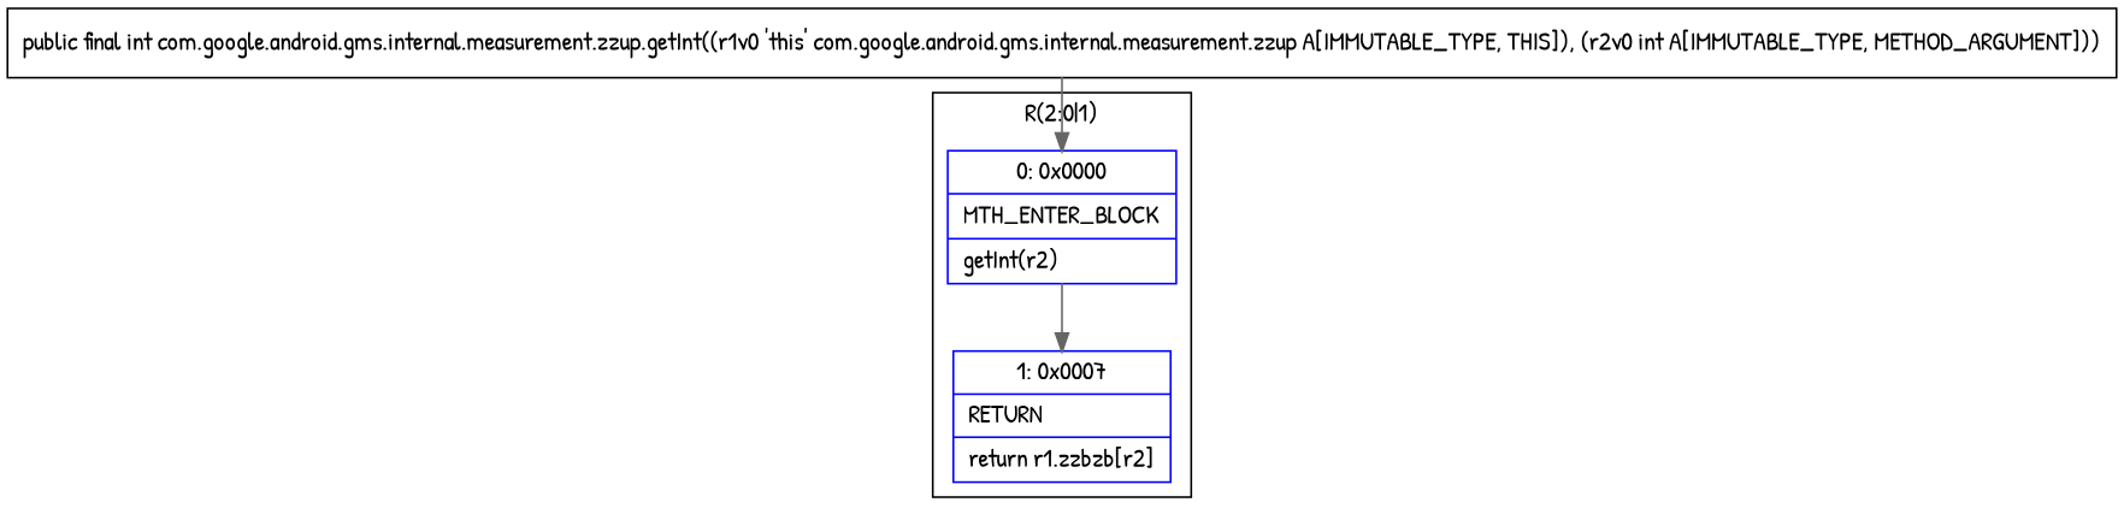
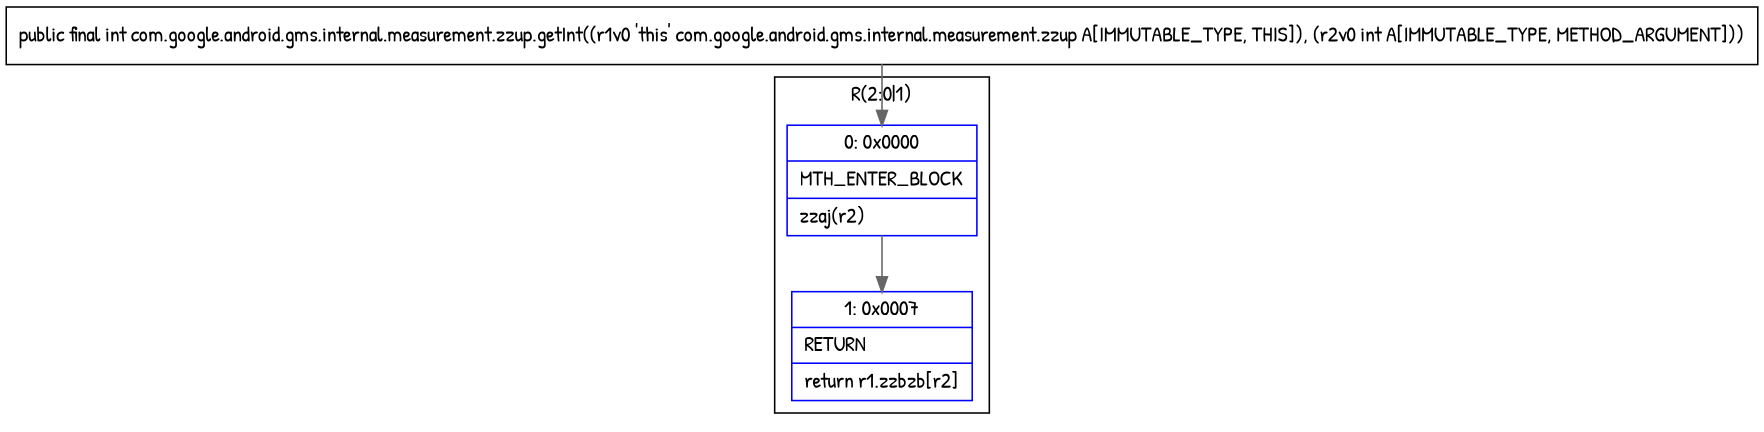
  digraph {
    fontname="Patrick Hand"
    node [color=blue shape=record fontname="Patrick Hand"]
    edge [color=gray40 fontname="Patrick Hand"]
-   n1 [label="{0\:\ 0x0000|MTH_ENTER_BLOCK\l|getInt(r2)\l}"]
+   n1 [label="{0\:\ 0x0000|MTH_ENTER_BLOCK\l|zzaj(r2)\l}"]
    n2 [label="{1\:\ 0x0007|RETURN\l|return r1.zzbzb[r2]\l}"]
    n3 [label="{public final int com.google.android.gms.internal.measurement.zzup.getInt((r1v0 'this' com.google.android.gms.internal.measurement.zzup A[IMMUTABLE_TYPE, THIS]), (r2v0 int A[IMMUTABLE_TYPE, METHOD_ARGUMENT])) }" color=""]
    subgraph cluster_1 {
      label="R(2:0|1)"
      n1
      n2
    }
    n1 -> n2
    n3 -> n1
  }
